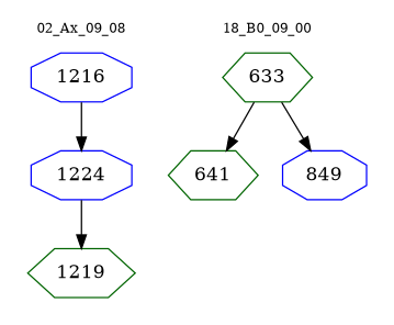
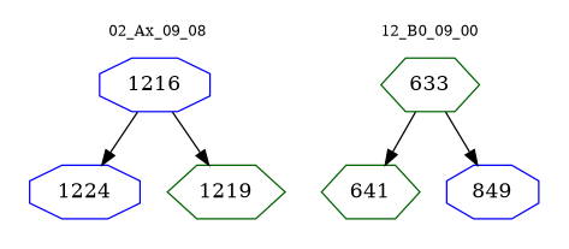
  digraph {
    node [color=blue shape=octagon]
    edge [color=black]
    n1 [label=1216]
    n2 [label=1224]
    n3 [color=darkgreen label=1219 shape=hexagon]
    n4 [color=darkgreen label=633 shape=hexagon]
    n5 [color=darkgreen label=641 shape=hexagon]
    n6 [label=849]
    subgraph cluster_1 {
      color=white
      fontsize=10
      label="02_Ax_09_08"
      n1
      n2
      n3
    }
    subgraph cluster_2 {
      color=white
      fontsize=10
-     label="18_B0_09_00"
+     label="12_B0_09_00"
      n4
      n5
      n6
    }
    n1 -> n2
-   n2 -> n3
+   n1 -> n3
    n4 -> n5
    n4 -> n6
  }
